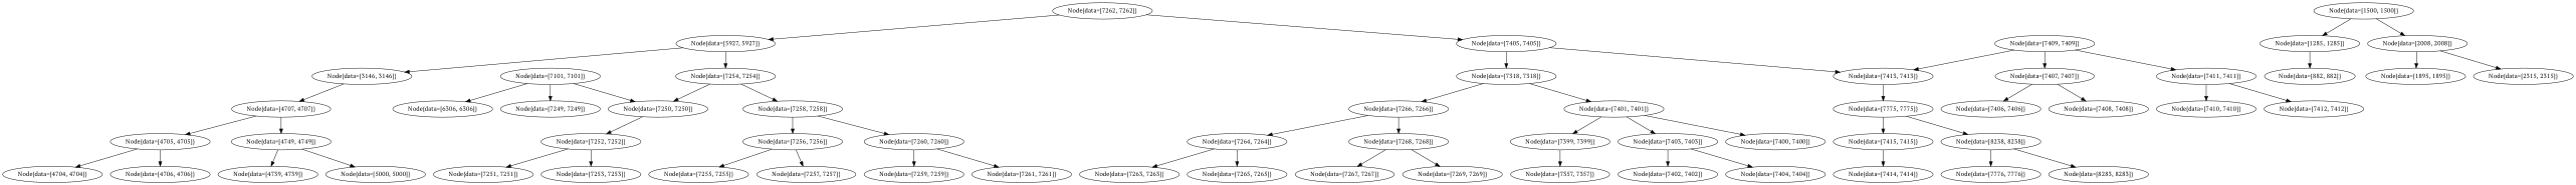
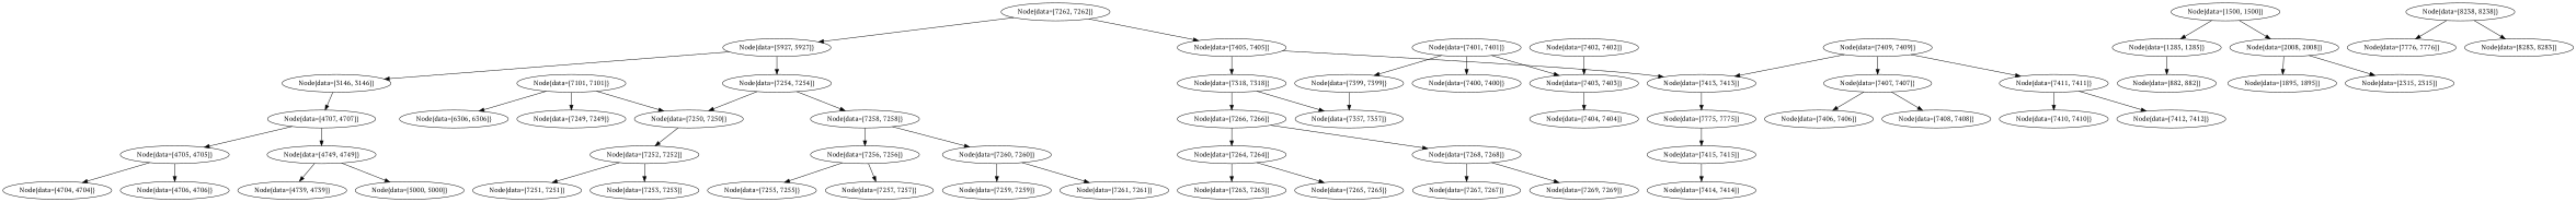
  digraph {
    fontname="PT Serif"
    node [fontname="PT Serif"]
    edge [fontname="PT Serif"]
    n1 [label="Node{data=[7262, 7262]}"]
    n2 [label="Node{data=[5927, 5927]}"]
    n3 [label="Node{data=[7405, 7405]}"]
    n4 [label="Node{data=[3146, 3146]}"]
    n5 [label="Node{data=[7254, 7254]}"]
    n6 [label="Node{data=[7318, 7318]}"]
    n7 [label="Node{data=[7413, 7413]}"]
    n8 [label="Node{data=[4707, 4707]}"]
    n9 [label="Node{data=[7250, 7250]}"]
    n10 [label="Node{data=[7258, 7258]}"]
    n11 [label="Node{data=[1500, 1500]}"]
    n12 [label="Node{data=[1285, 1285]}"]
    n13 [label="Node{data=[2008, 2008]}"]
    n14 [label="Node{data=[4705, 4705]}"]
    n15 [label="Node{data=[4749, 4749]}"]
    n16 [label="Node{data=[882, 882]}"]
    n17 [label="Node{data=[1895, 1895]}"]
    n18 [label="Node{data=[2315, 2315]}"]
    n19 [label="Node{data=[4704, 4704]}"]
    n20 [label="Node{data=[4706, 4706]}"]
    n21 [label="Node{data=[4739, 4739]}"]
    n22 [label="Node{data=[5000, 5000]}"]
    n23 [label="Node{data=[7252, 7252]}"]
    n24 [label="Node{data=[7256, 7256]}"]
    n25 [label="Node{data=[7260, 7260]}"]
    n26 [label="Node{data=[7101, 7101]}"]
    n27 [label="Node{data=[6306, 6306]}"]
    n28 [label="Node{data=[7249, 7249]}"]
    n29 [label="Node{data=[7251, 7251]}"]
    n30 [label="Node{data=[7253, 7253]}"]
    n31 [label="Node{data=[7255, 7255]}"]
    n32 [label="Node{data=[7257, 7257]}"]
    n33 [label="Node{data=[7259, 7259]}"]
    n34 [label="Node{data=[7261, 7261]}"]
    n35 [label="Node{data=[7266, 7266]}"]
    n36 [label="Node{data=[7401, 7401]}"]
    n37 [label="Node{data=[7775, 7775]}"]
    n38 [label="Node{data=[7264, 7264]}"]
    n39 [label="Node{data=[7268, 7268]}"]
    n40 [label="Node{data=[7399, 7399]}"]
    n41 [label="Node{data=[7403, 7403]}"]
    n42 [label="Node{data=[7400, 7400]}"]
    n43 [label="Node{data=[7263, 7263]}"]
    n44 [label="Node{data=[7265, 7265]}"]
    n45 [label="Node{data=[7267, 7267]}"]
    n46 [label="Node{data=[7269, 7269]}"]
    n47 [label="Node{data=[7357, 7357]}"]
    n48 [label="Node{data=[7402, 7402]}"]
    n49 [label="Node{data=[7404, 7404]}"]
    n50 [label="Node{data=[7409, 7409]}"]
    n51 [label="Node{data=[7407, 7407]}"]
    n52 [label="Node{data=[7411, 7411]}"]
    n53 [label="Node{data=[7415, 7415]}"]
    n54 [label="Node{data=[8238, 8238]}"]
    n55 [label="Node{data=[7406, 7406]}"]
    n56 [label="Node{data=[7408, 7408]}"]
    n57 [label="Node{data=[7410, 7410]}"]
    n58 [label="Node{data=[7412, 7412]}"]
    n59 [label="Node{data=[7414, 7414]}"]
    n60 [label="Node{data=[7776, 7776]}"]
    n61 [label="Node{data=[8283, 8283]}"]
    n1 -> n2
    n1 -> n3
    n2 -> n4
    n2 -> n5
    n3 -> n6
    n3 -> n7
    n4 -> n8
    n5 -> n9
    n5 -> n10
    n6 -> n35
-   n6 -> n36
+   n6 -> n47
    n7 -> n37
    n8 -> n14
    n8 -> n15
    n9 -> n23
    n10 -> n24
    n10 -> n25
    n11 -> n12
    n11 -> n13
    n12 -> n16
    n13 -> n17
    n13 -> n18
    n14 -> n19
    n14 -> n20
    n15 -> n21
    n15 -> n22
    n23 -> n29
    n23 -> n30
    n24 -> n31
    n24 -> n32
    n25 -> n33
    n25 -> n34
    n26 -> n9
    n26 -> n27
    n26 -> n28
    n35 -> n38
    n35 -> n39
    n36 -> n40
    n36 -> n41
    n36 -> n42
    n37 -> n53
-   n37 -> n54
    n38 -> n43
    n38 -> n44
    n39 -> n45
    n39 -> n46
    n40 -> n47
-   n41 -> n48
+   n48 -> n41
    n41 -> n49
    n50 -> n7
    n50 -> n51
    n50 -> n52
    n51 -> n55
    n51 -> n56
    n52 -> n57
    n52 -> n58
    n53 -> n59
    n54 -> n60
    n54 -> n61
  }
